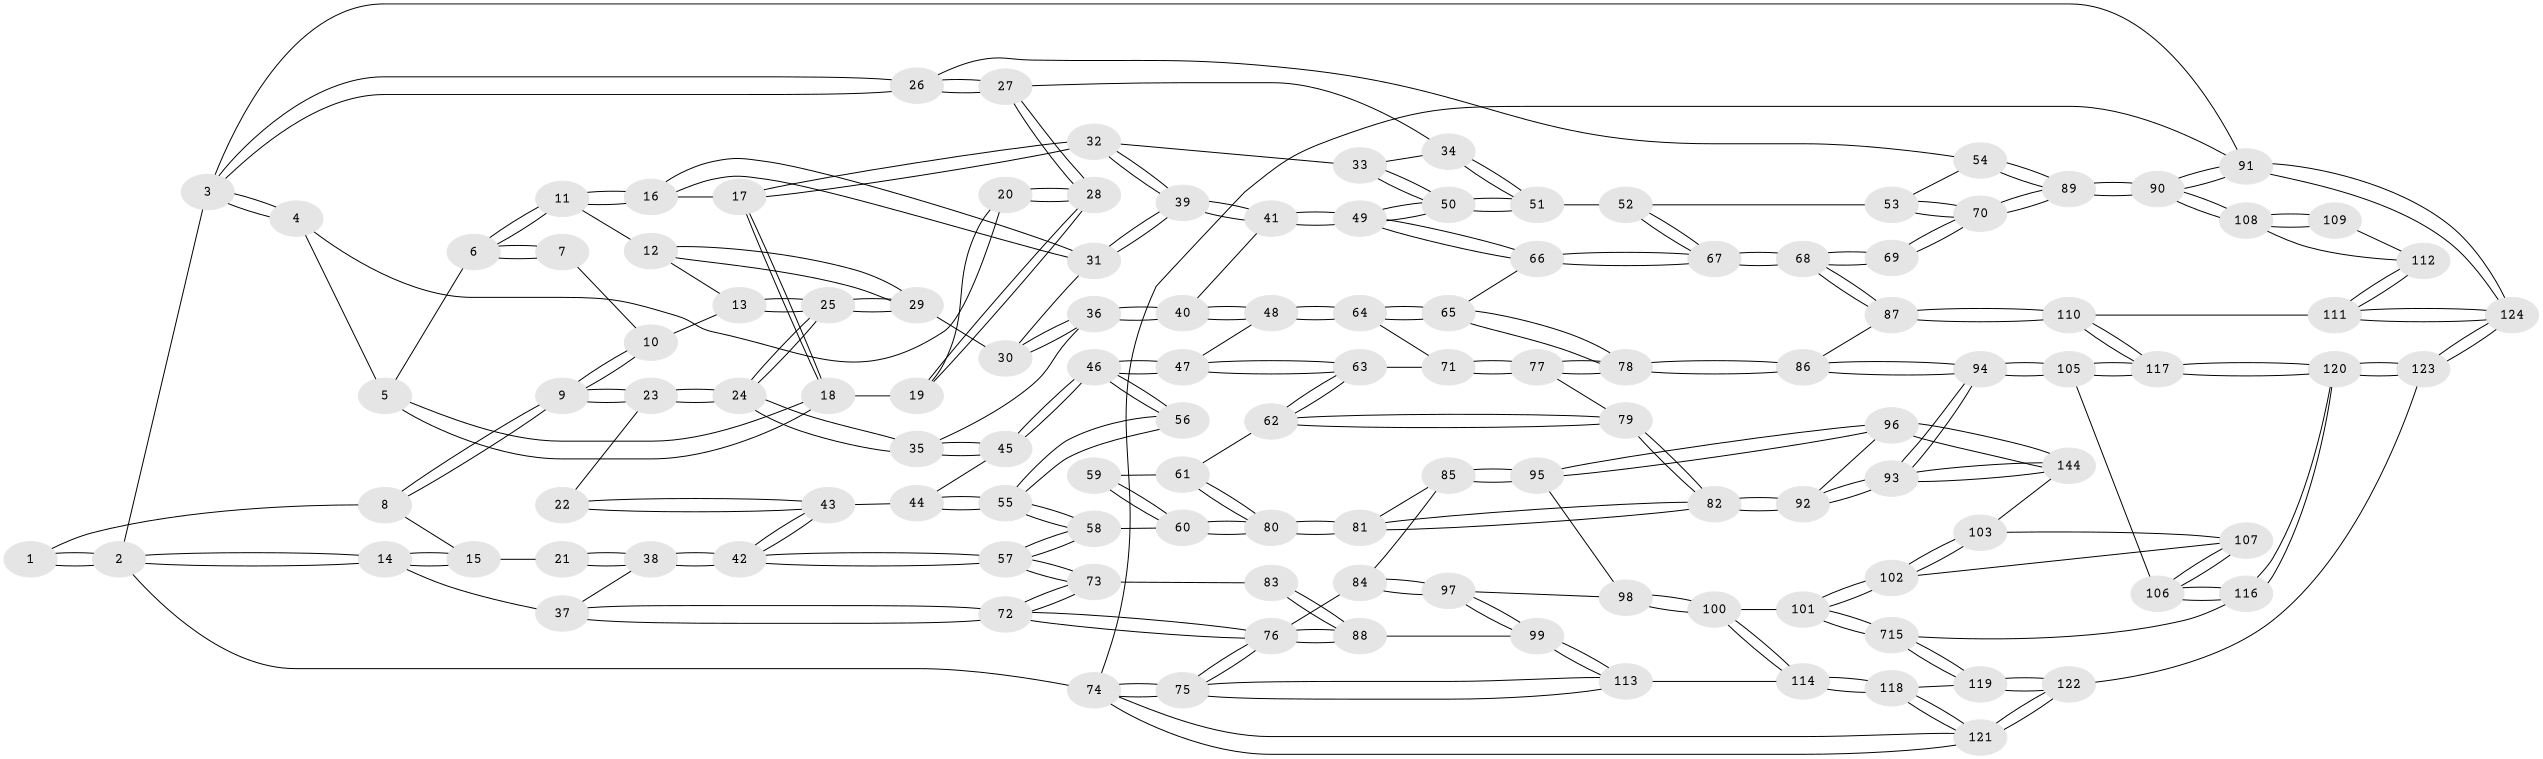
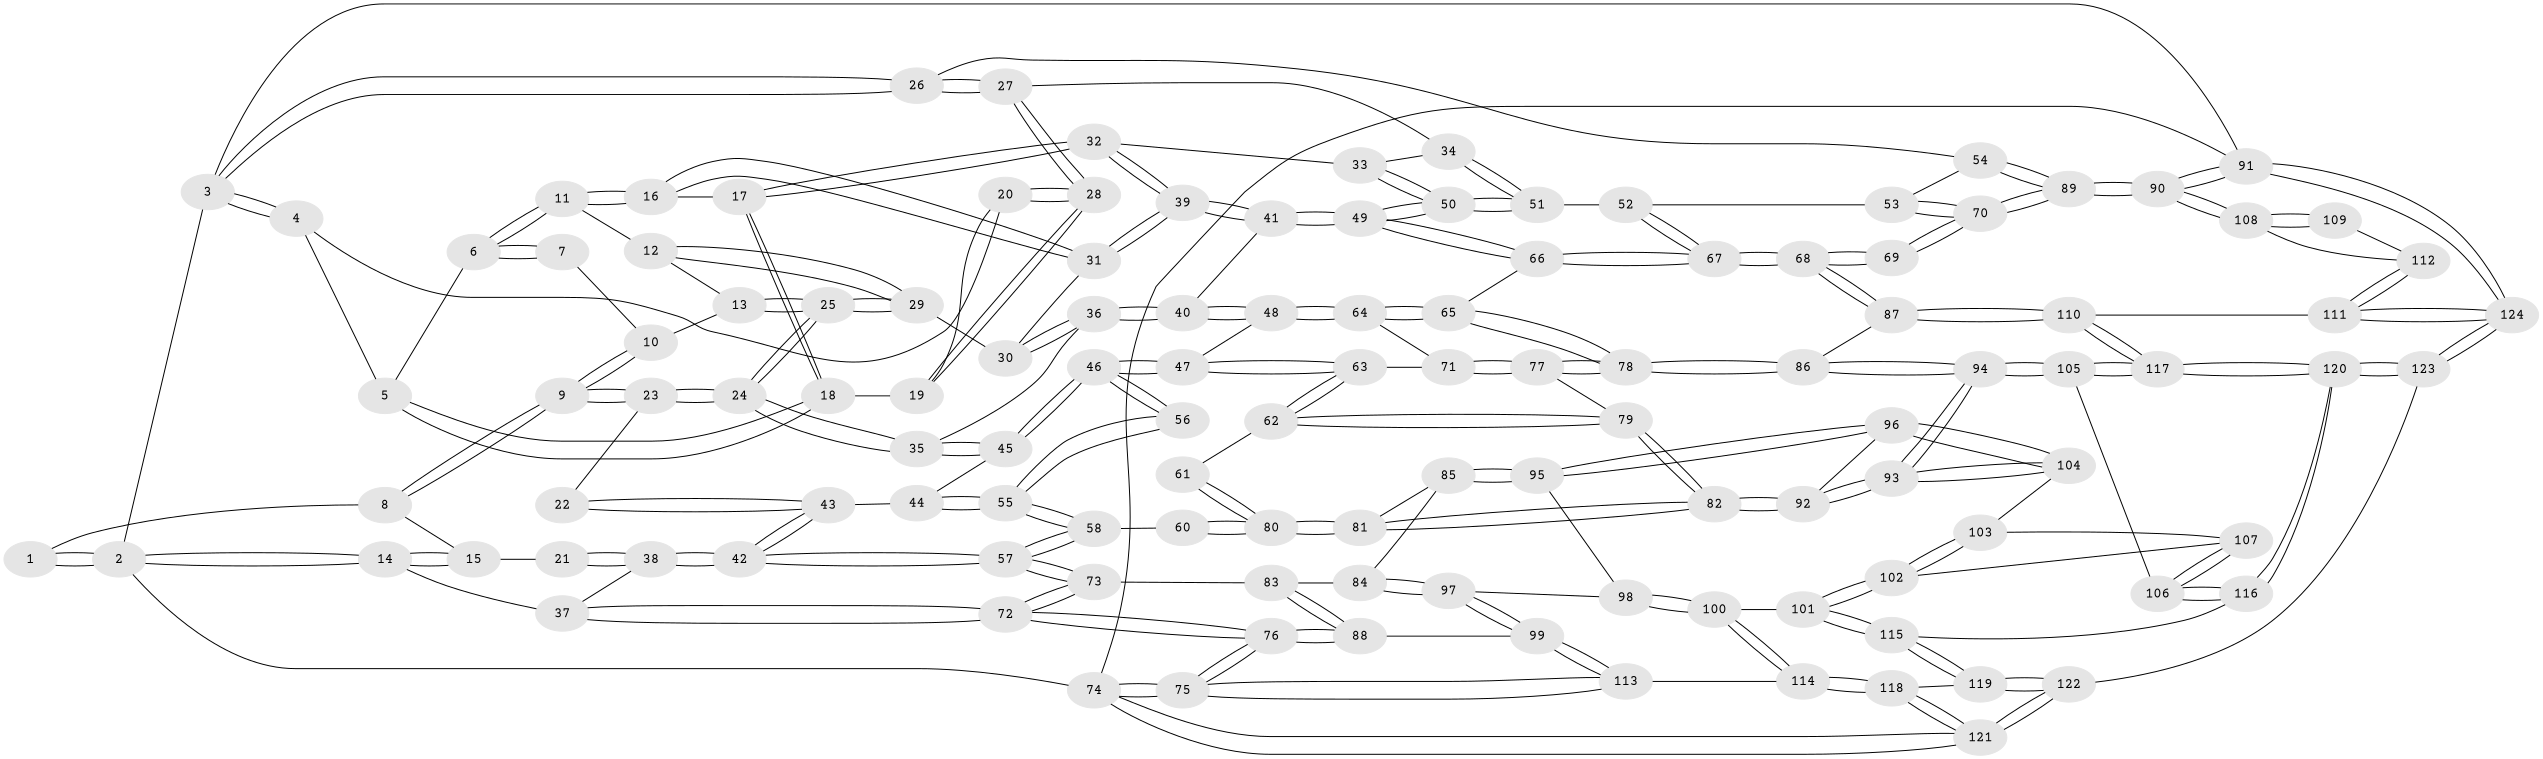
  graph {
    fontname="Courier Prime"
    rankdir=LR
    node [color=gray90 fontname="Courier Prime" style=filled]
    edge [fontname="Courier Prime"]
    1
    2
    8
    3
    14
    74
    9
    15
    4
    26
    91
    37
    75
    121
    5
    20
    27
    54
    124
    6
    18
    28
    7
    11
    19
    10
    12
    16
    13
    23
    21
    24
    25
    29
    17
    31
    30
    38
    72
    32
    39
    33
    22
    43
    42
    44
    35
    36
    45
    34
    89
    51
    40
    41
    50
    52
    46
    48
    73
    76
    57
    49
    64
    66
    58
    55
    56
    47
    63
    71
    65
    67
    53
    70
    68
    90
    60
    83
    80
-   59
    61
    62
    81
    79
    82
    77
    78
    86
    69
    87
    110
    88
    84
    113
    122
    114
    99
    94
    92
    85
    95
    93
    96
    97
    98
    105
    117
    111
    108
    109
    112
-   104 [label=144]
+   104
    106
    100
    101
    102
-   115 [label=715]
+   115
    118
    103
    107
    116
    119
    120
    123
    1 -- 2
    1 -- 2
    1 -- 8
    2 -- 3
    2 -- 14
    2 -- 14
    2 -- 74
    8 -- 9
    8 -- 9
    8 -- 15
    3 -- 4
    3 -- 4
    3 -- 26
    3 -- 26
    3 -- 91
    14 -- 15
    14 -- 15
    14 -- 37
    74 -- 91
    74 -- 75
    74 -- 75
    74 -- 121
    74 -- 121
    9 -- 10
    9 -- 10
    9 -- 23
    9 -- 23
    15 -- 21
    4 -- 5
    4 -- 20
    26 -- 27
    26 -- 27
    26 -- 54
    91 -- 124
    91 -- 124
    37 -- 38
    37 -- 72
    37 -- 72
    75 -- 76
    75 -- 76
    75 -- 113
    75 -- 113
    121 -- 122
    121 -- 122
    5 -- 6
    5 -- 18
    5 -- 18
    20 -- 28
    20 -- 28
    27 -- 28
    27 -- 28
    27 -- 34
    54 -- 89
    54 -- 89
    6 -- 7
    6 -- 7
    6 -- 11
    6 -- 11
    18 -- 19
    7 -- 10
    11 -- 12
    11 -- 16
    11 -- 16
    19 -- 20
    19 -- 28
    19 -- 28
    10 -- 13
    12 -- 13
    12 -- 29
    12 -- 29
    16 -- 17
    16 -- 31
    16 -- 31
    13 -- 25
    13 -- 25
    23 -- 24
    23 -- 24
    21 -- 38
    21 -- 38
    24 -- 25
    24 -- 25
    24 -- 35
    24 -- 35
    25 -- 29
    25 -- 29
    29 -- 30
    17 -- 18
    17 -- 18
    17 -- 32
    17 -- 32
    31 -- 39
    31 -- 39
    30 -- 31
    30 -- 36
    30 -- 36
    38 -- 42
    38 -- 42
    72 -- 73
    72 -- 73
    72 -- 76
    72 -- 76
    32 -- 39
    32 -- 39
    32 -- 33
    39 -- 41
    39 -- 41
    33 -- 34
    33 -- 50
    33 -- 50
    22 -- 23
    22 -- 43
    22 -- 43
    43 -- 44
    42 -- 43
    42 -- 43
    42 -- 57
    42 -- 57
    44 -- 45
    44 -- 55
    44 -- 55
    35 -- 36
    35 -- 45
    35 -- 45
    36 -- 40
    36 -- 40
    45 -- 46
    45 -- 46
    34 -- 51
    34 -- 51
    89 -- 90
    89 -- 90
    51 -- 52
    40 -- 41
    40 -- 48
    40 -- 48
    41 -- 49
    41 -- 49
    50 -- 51
    50 -- 51
    52 -- 67
    52 -- 67
    52 -- 53
    46 -- 56
    46 -- 56
    46 -- 47
    46 -- 47
    48 -- 64
    48 -- 64
    73 -- 83
    76 -- 88
    76 -- 88
    57 -- 73
    57 -- 73
    57 -- 58
    57 -- 58
    49 -- 50
    49 -- 50
    49 -- 66
    49 -- 66
    64 -- 71
    64 -- 65
    64 -- 65
    66 -- 67
    66 -- 67
    58 -- 60
    55 -- 58
    55 -- 58
    55 -- 56
    55 -- 56
    47 -- 48
    47 -- 63
    47 -- 63
    63 -- 71
    71 -- 77
    71 -- 77
    65 -- 66
    65 -- 78
    65 -- 78
    67 -- 68
    67 -- 68
    53 -- 54
    53 -- 70
    53 -- 70
    70 -- 89
    70 -- 89
    68 -- 69
    68 -- 69
    68 -- 87
    68 -- 87
    90 -- 91
    90 -- 91
    90 -- 108
    90 -- 108
    60 -- 80
    60 -- 80
    83 -- 88
    83 -- 88
-   76 -- 84
+   83 -- 84
    80 -- 81
    80 -- 81
-   59 -- 60
-   59 -- 60
-   59 -- 61
    61 -- 80
    61 -- 80
    61 -- 62
    62 -- 63
    62 -- 63
    62 -- 79
    62 -- 79
    81 -- 82
    81 -- 82
    81 -- 85
    79 -- 82
    79 -- 82
    82 -- 92
    82 -- 92
    77 -- 79
    77 -- 78
    77 -- 78
    78 -- 86
    78 -- 86
    86 -- 87
    86 -- 94
    86 -- 94
    69 -- 70
    69 -- 70
    87 -- 110
    87 -- 110
    110 -- 117
    110 -- 117
    110 -- 111
    88 -- 99
    84 -- 85
    84 -- 97
    84 -- 97
    113 -- 114
    122 -- 123
    114 -- 118
    114 -- 118
    99 -- 113
    99 -- 113
    94 -- 105
    94 -- 105
    92 -- 93
    92 -- 93
    92 -- 96
    85 -- 95
    85 -- 95
    95 -- 96
    95 -- 96
    95 -- 98
    93 -- 94
    93 -- 94
    93 -- 104
    93 -- 104
    96 -- 104
    96 -- 104
    97 -- 99
    97 -- 99
    97 -- 98
    98 -- 100
    98 -- 100
    105 -- 117
    105 -- 117
    105 -- 106
    117 -- 120
    117 -- 120
    111 -- 124
    111 -- 124
    111 -- 112
    111 -- 112
    108 -- 109
    108 -- 109
    108 -- 112
    109 -- 112
    106 -- 107
    106 -- 107
    106 -- 116
    106 -- 116
    100 -- 114
    100 -- 114
    100 -- 101
    101 -- 102
    101 -- 102
    101 -- 115
    101 -- 115
    102 -- 103
    102 -- 103
    102 -- 107
    115 -- 116
    115 -- 119
    115 -- 119
    118 -- 121
    118 -- 121
    118 -- 119
    103 -- 104
    103 -- 107
    116 -- 120
    116 -- 120
    119 -- 122
    119 -- 122
    120 -- 123
    120 -- 123
    123 -- 124
    123 -- 124
  }
